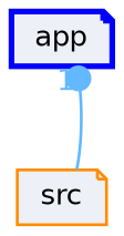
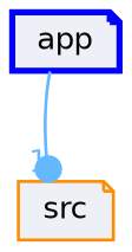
  digraph {
    compound=true
    node [fillcolor="#edf0f7" fontname=Helvetica fontsize=10 shape=note]
    n1 [color=blue height=0.2 label=app style="filled,bold" width=0.4]
    n2 [color=darkorange height=0.2 label=src style=filled width=0.4]
-   n2 -> n1 [color=steelblue1 fontcolor=steelblue1 fontname=Helvetica fontsize=10 headlabel=1 labeldistance=1.5 labelfontname=Helvetica labelfontsize=10 arrowhead=dot]
+   n1 -> n2 [color=steelblue1 fontcolor=steelblue1 fontname=Helvetica fontsize=10 headlabel=1 labeldistance=1.5 labelfontname=Helvetica labelfontsize=10 arrowhead=dot]
  }
